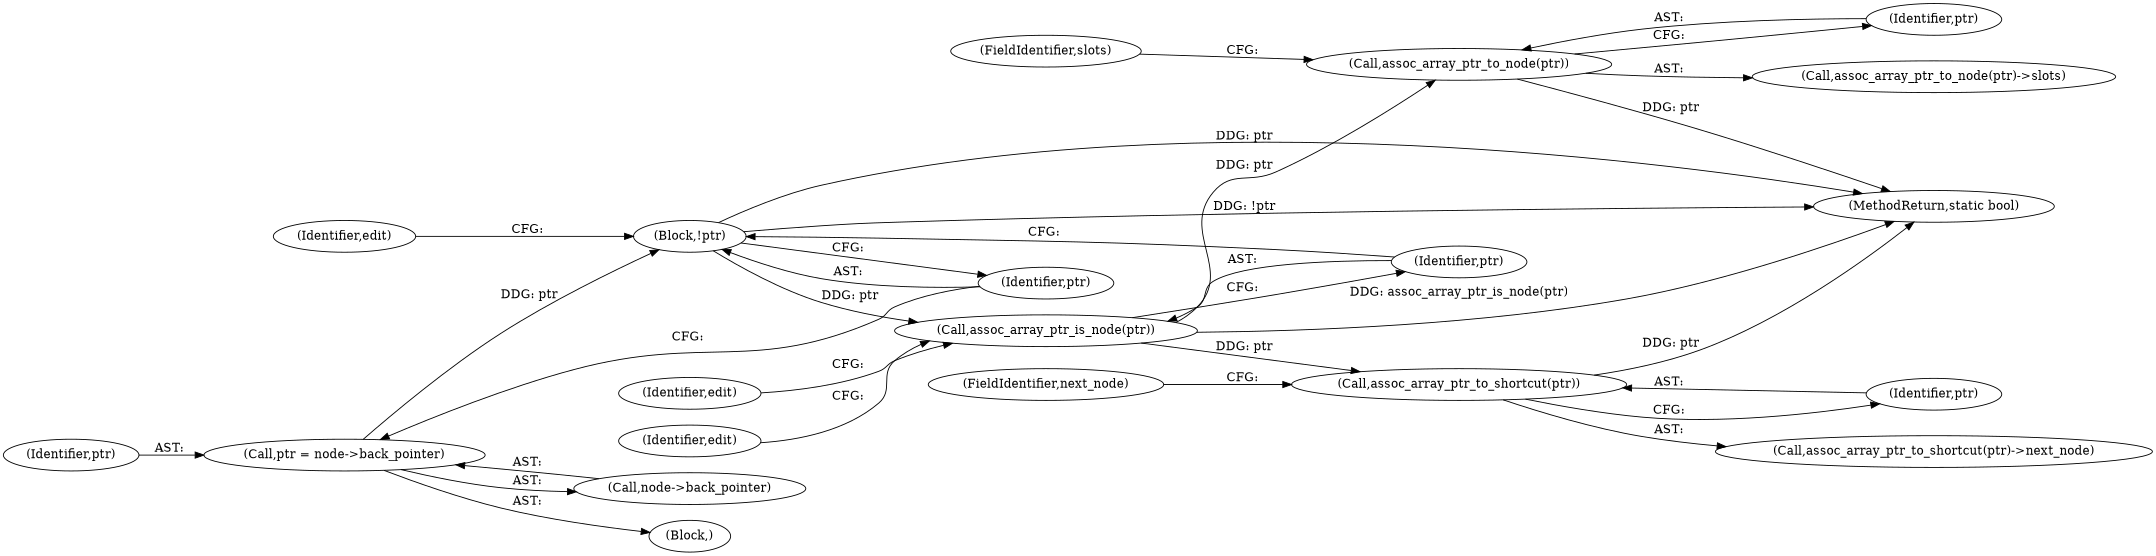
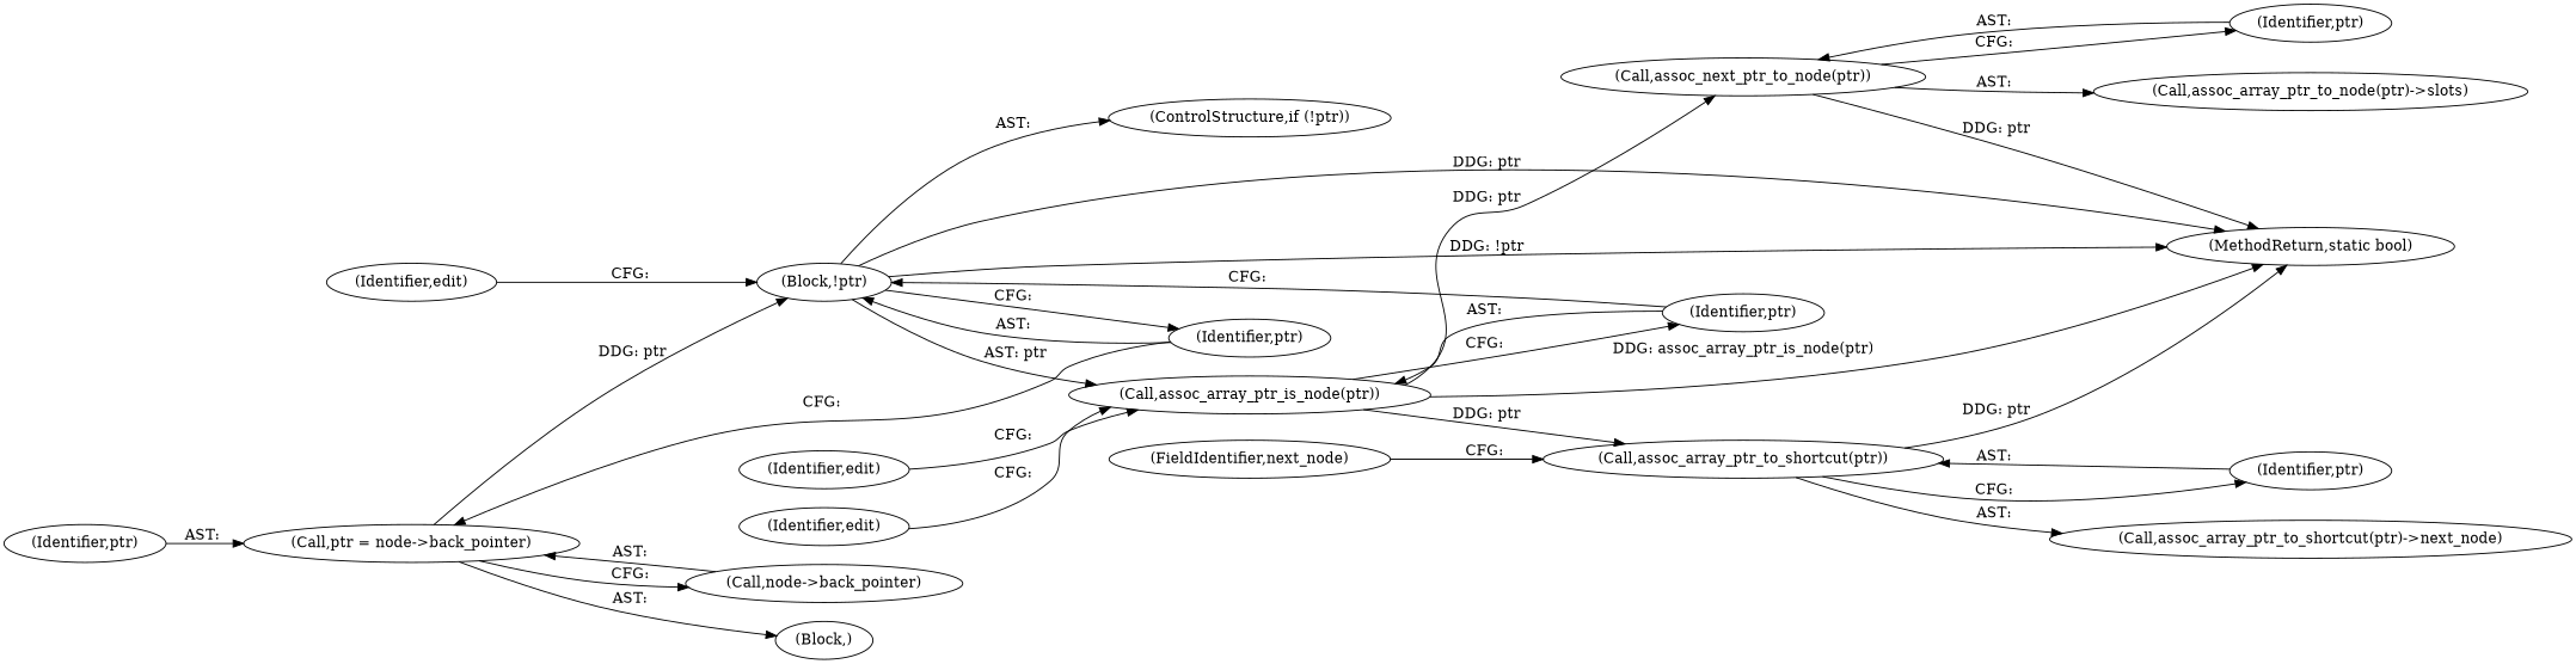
  digraph {
    rankdir=LR
    n1 [label="(Call,ptr = node->back_pointer)"]
    n2 [label="(Block,!ptr)"]
    n3 [label="(Block,)"]
    n4 [label="(Call,node->back_pointer)"]
    n5 [label="(MethodReturn,static bool)"]
    n6 [label="(Call,assoc_array_ptr_is_node(ptr))"]
+   n7 [label="(ControlStructure,if (!ptr))"]
    n8 [label="(Identifier,ptr)"]
-   n9 [label="(Call,assoc_array_ptr_to_node(ptr))"]
+   n9 [label="(Call,assoc_next_ptr_to_node(ptr))"]
    n10 [label="(Call,assoc_array_ptr_to_shortcut(ptr))"]
    n11 [label="(Identifier,ptr)"]
    n12 [label="(Identifier,ptr)"]
    n13 [label="(Call,assoc_array_ptr_to_node(ptr)->slots)"]
    n14 [label="(Identifier,ptr)"]
    n15 [label="(Call,assoc_array_ptr_to_shortcut(ptr)->next_node)"]
    n16 [label="(Identifier,edit)"]
-   n17 [label="(FieldIdentifier,slots)"]
    n18 [label="(Identifier,edit)"]
    n19 [label="(Identifier,edit)"]
    n20 [label="(FieldIdentifier,next_node)"]
    n21 [label="(Identifier,ptr)"]
    n1 -> n2 [label="DDG: ptr"]
    n1 -> n3 [label="AST: "]
-   n1 -> n4 [label="AST: "]
+   n1 -> n4 [label="CFG: "]
    n2 -> n5 [label="DDG: ptr"]
    n2 -> n5 [label="DDG: !ptr"]
-   n2 -> n6 [label="DDG: ptr"]
+   n2 -> n6 [label="AST: ptr"]
+   n2 -> n7 [label="AST: "]
    n2 -> n8 [label="CFG: "]
    n4 -> n1 [label="AST: "]
    n6 -> n5 [label="DDG: assoc_array_ptr_is_node(ptr)"]
    n6 -> n9 [label="DDG: ptr"]
    n6 -> n10 [label="DDG: ptr"]
    n6 -> n11 [label="CFG: "]
    n8 -> n1 [label="CFG: "]
    n8 -> n2 [label="AST: "]
    n9 -> n5 [label="DDG: ptr"]
    n9 -> n12 [label="CFG: "]
    n9 -> n13 [label="AST: "]
    n10 -> n5 [label="DDG: ptr"]
    n10 -> n14 [label="CFG: "]
    n10 -> n15 [label="AST: "]
    n11 -> n2 [label="CFG: "]
    n11 -> n6 [label="AST: "]
    n12 -> n9 [label="AST: "]
    n14 -> n10 [label="AST: "]
    n16 -> n6 [label="CFG: "]
-   n17 -> n9 [label="CFG: "]
    n18 -> n2 [label="CFG: "]
    n19 -> n6 [label="CFG: "]
    n20 -> n10 [label="CFG: "]
    n21 -> n1 [label="AST: "]
  }
